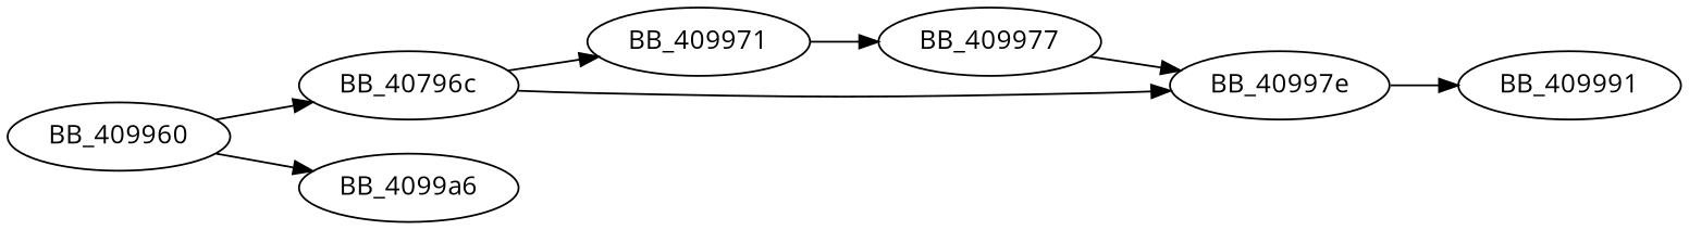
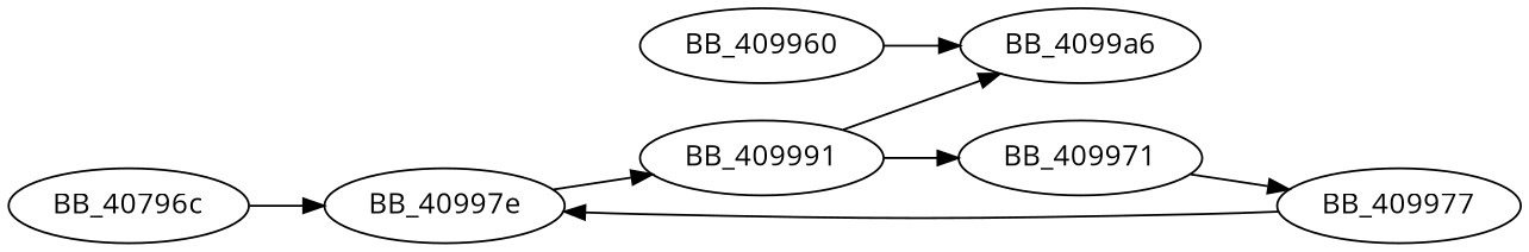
  digraph {
    fontname="Open Sans"
    rankdir=LR
    node [fontname="Open Sans"]
    edge [fontname="Open Sans"]
    n1 [label=BB_40796c]
    BB_409960
    BB_4099a6
    BB_409971
    BB_40997e
    BB_409977
    BB_409991
-   n1 -> BB_409971
+   BB_409991 -> BB_409971
    n1 -> BB_40997e
-   BB_409960 -> n1
    BB_409960 -> BB_4099a6
    BB_409971 -> BB_409977
    BB_40997e -> BB_409991
    BB_409977 -> BB_40997e
+   BB_409991 -> BB_4099a6
  }
